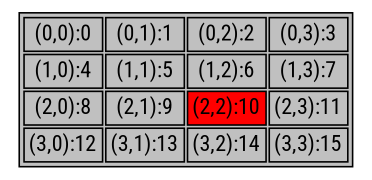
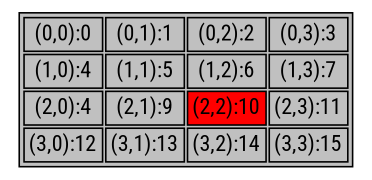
  digraph {
    fontname="Roboto Condensed"
-   n1 [label=< <TABLE bgcolor="gray"> <tr>  <td>(0,0):0</td>  <td>(0,1):1</td>  <td>(0,2):2</td>  <td>(0,3):3</td> </tr> <tr>  <td>(1,0):4</td>  <td>(1,1):5</td>  <td>(1,2):6</td>  <td>(1,3):7</td> </tr> <tr>  <td>(2,0):8</td>  <td>(2,1):9</td>  <td bgcolor="red">(2,2):10</td>  <td>(2,3):11</td> </tr> <tr>  <td>(3,0):12</td>  <td>(3,1):13</td>  <td>(3,2):14</td>  <td>(3,3):15</td> </tr> </TABLE> > shape=plaintext fontname="Roboto Condensed"]
+   n1 [label=< <TABLE bgcolor="gray"> <tr>  <td>(0,0):0</td>  <td>(0,1):1</td>  <td>(0,2):2</td>  <td>(0,3):3</td> </tr> <tr>  <td>(1,0):4</td>  <td>(1,1):5</td>  <td>(1,2):6</td>  <td>(1,3):7</td> </tr> <tr>  <td>(2,0):4</td>  <td>(2,1):9</td>  <td bgcolor="red">(2,2):10</td>  <td>(2,3):11</td> </tr> <tr>  <td>(3,0):12</td>  <td>(3,1):13</td>  <td>(3,2):14</td>  <td>(3,3):15</td> </tr> </TABLE> > shape=plaintext fontname="Roboto Condensed"]
  }
